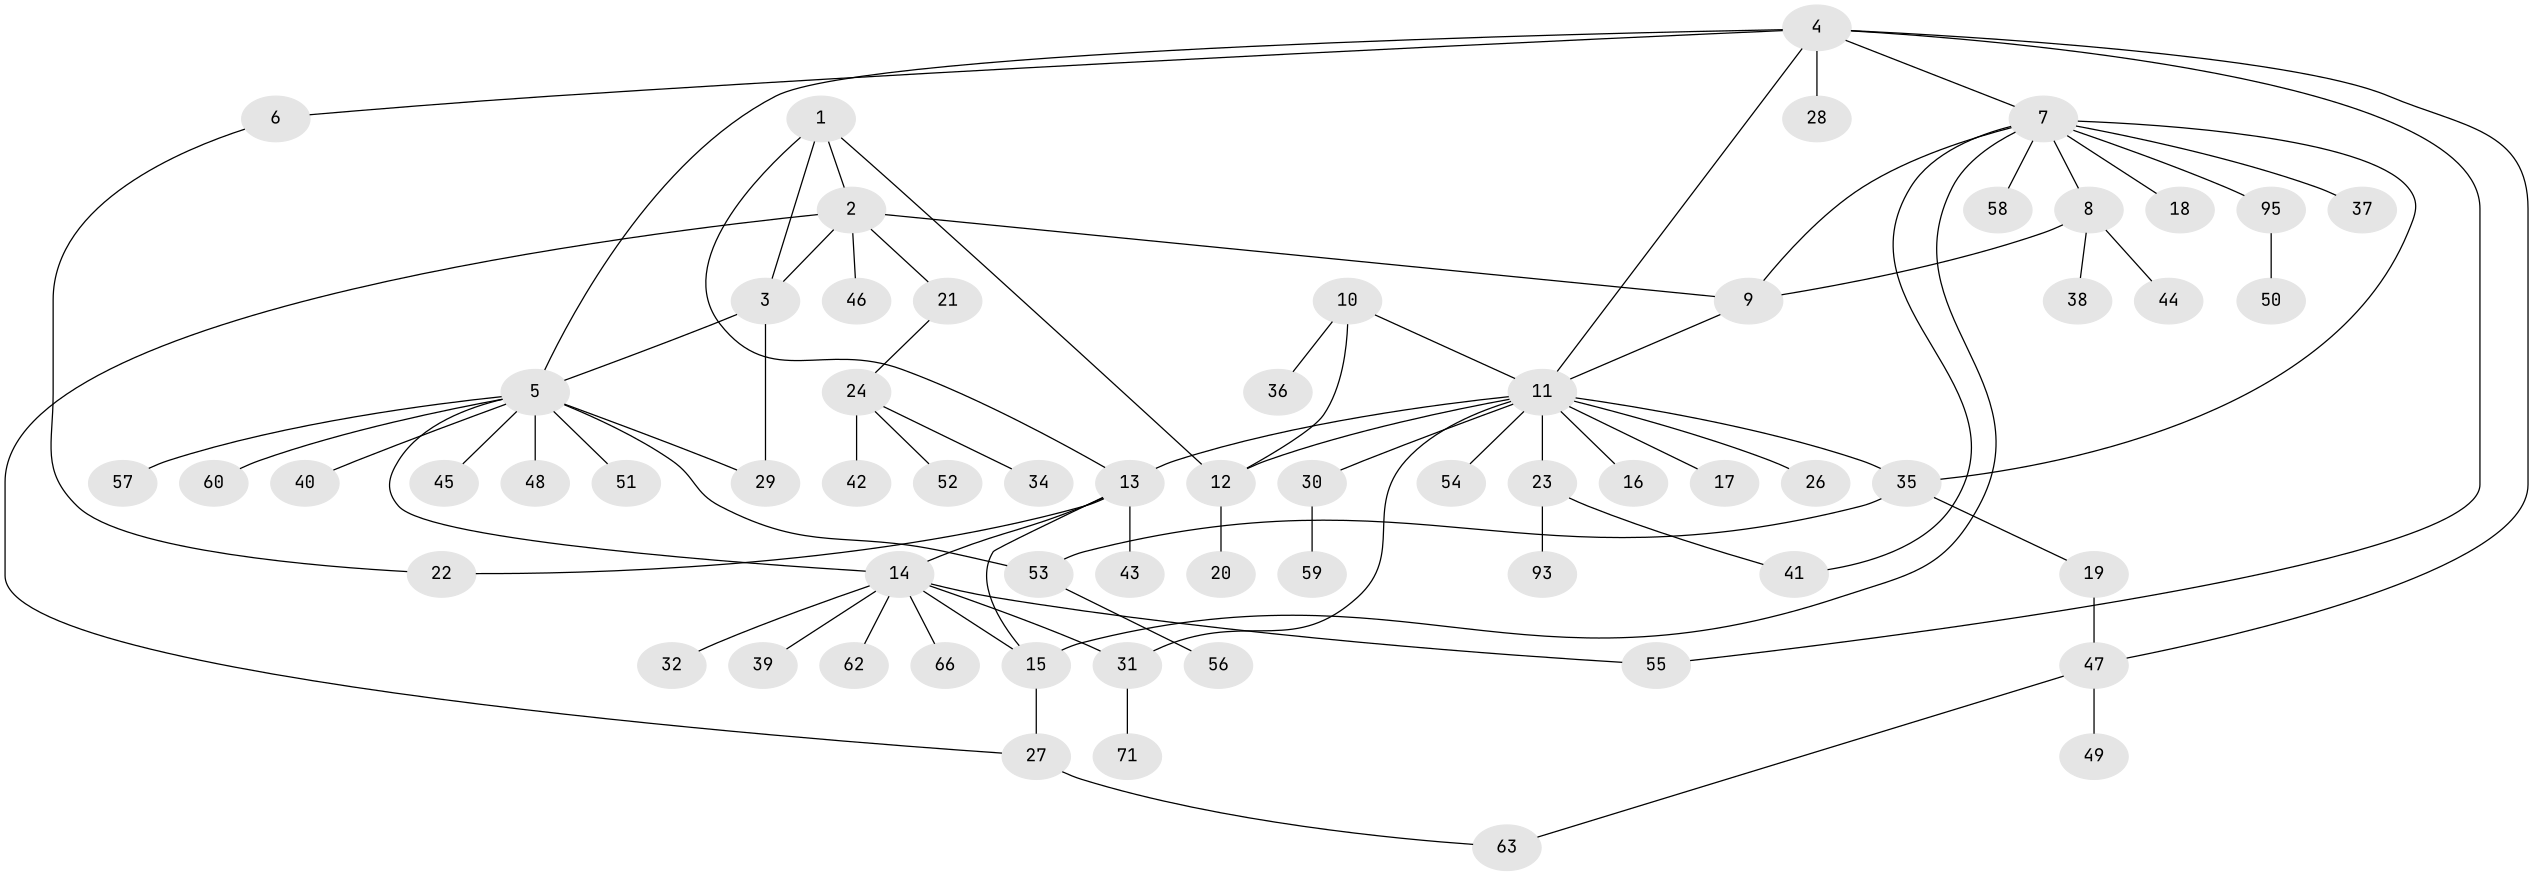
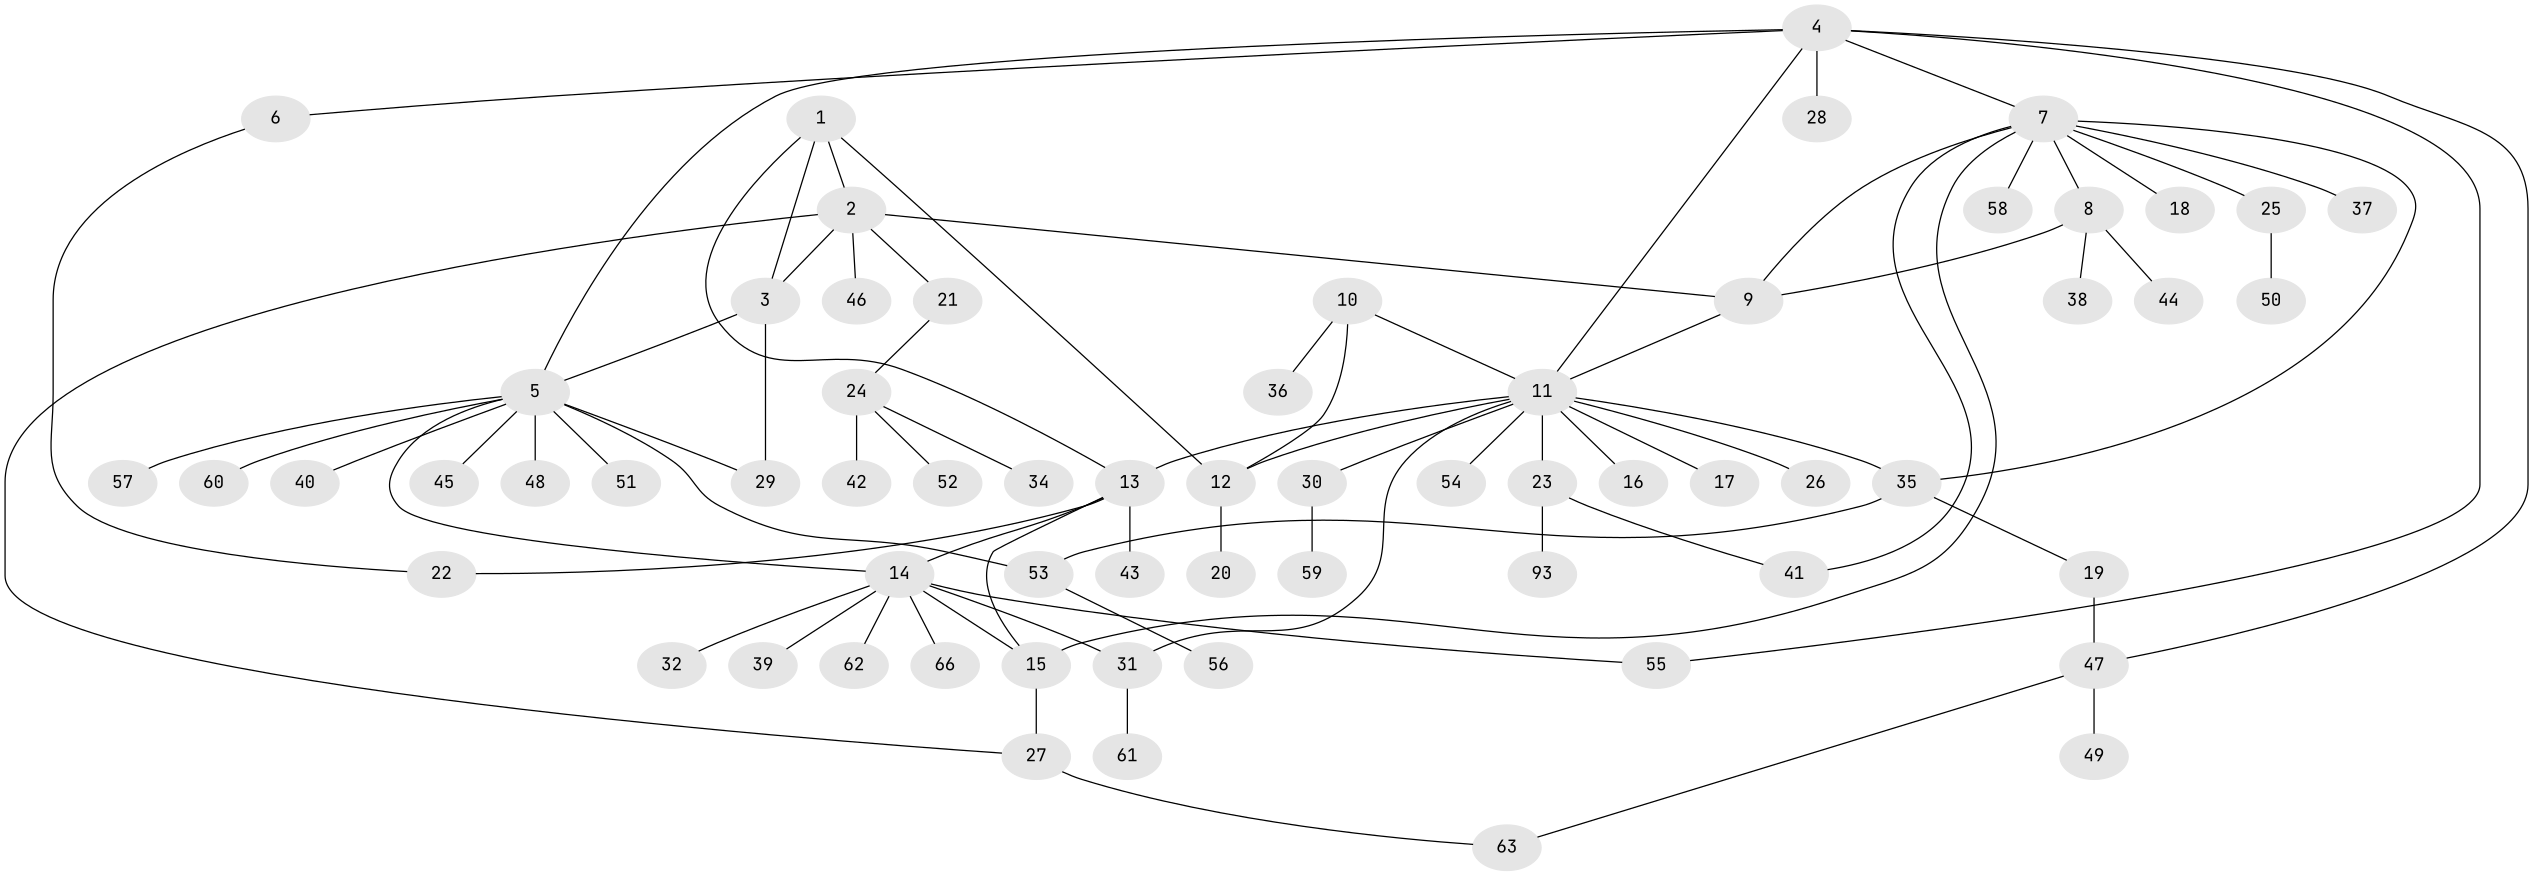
  graph {
    fontname="JetBrains Mono"
    node [color=gray90 fontname="JetBrains Mono" style=filled]
    edge [fontname="JetBrains Mono"]
    1
    2
    3
    12
    13
    9
    21
    27
    46
    5
    29
    20
    14
    22
    15
    43
    11
    24
    63
    40
    45
    48
    51
    53
    57
    60
    4
    6
    7
    28
    47
    55
    8
    18
-   25 [label=95]
+   25
    35
    37
    41
    58
    16
    17
    23
    26
    30
    31
    54
    49
    32
    39
    62
    n51 [label=66]
    56
    38
    44
    50
    19
    10
    36
    n59 [label=93]
    59
-   61 [label=71]
+   61
    34
    42
    52
    1 -- 2
    1 -- 3
    1 -- 12
    1 -- 13
    2 -- 3
    2 -- 9
    2 -- 21
    2 -- 27
    2 -- 46
    3 -- 5
    3 -- 29
    12 -- 20
    13 -- 14
    13 -- 22
    13 -- 15
    13 -- 43
    9 -- 11
    21 -- 24
    27 -- 63
    5 -- 29
    5 -- 14
    5 -- 40
    5 -- 45
    5 -- 48
    5 -- 51
    5 -- 53
    5 -- 57
    5 -- 60
    14 -- 15
    14 -- 55
    14 -- 31
    14 -- 32
    14 -- 39
    14 -- 62
    14 -- n51
    15 -- 27
    11 -- 12
    11 -- 13
    11 -- 35
    11 -- 16
    11 -- 17
    11 -- 23
    11 -- 26
    11 -- 30
    11 -- 31
    11 -- 54
    24 -- 34
    24 -- 42
    24 -- 52
    53 -- 56
    4 -- 5
    4 -- 11
    4 -- 6
    4 -- 7
    4 -- 28
    4 -- 47
    4 -- 55
    6 -- 22
    7 -- 9
    7 -- 15
    7 -- 8
    7 -- 18
    7 -- 25
    7 -- 35
    7 -- 37
    7 -- 41
    7 -- 58
    47 -- 63
    47 -- 49
    8 -- 9
    8 -- 38
    8 -- 44
    25 -- 50
    35 -- 53
    35 -- 19
    23 -- 41
    23 -- n59
    30 -- 59
    31 -- 61
    19 -- 47
    10 -- 12
    10 -- 11
    10 -- 36
  }
